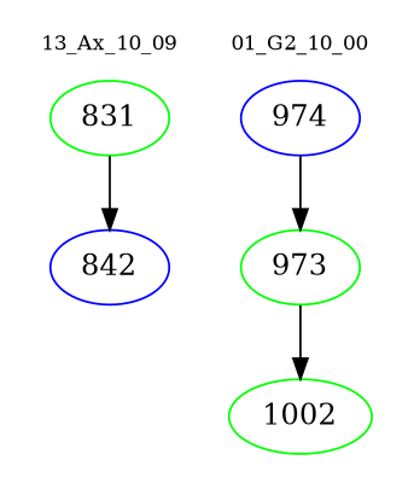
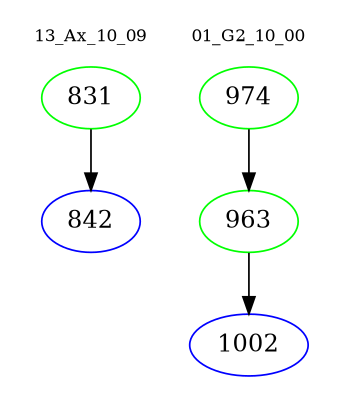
  digraph {
    node [color=green]
    edge [color=black]
    n1 [label=831]
    n2 [color=blue label=842]
-   n3 [color=blue label=974]
-   n4 [label=973]
-   n5 [label=1002]
+   n3 [label=974]
+   n4 [label=963]
+   n5 [color=blue label=1002]
    subgraph cluster_1 {
      color=white
      fontsize=10
      label="13_Ax_10_09"
      n1
      n2
    }
    subgraph cluster_2 {
      color=white
      fontsize=10
      label="01_G2_10_00"
      n3
      n4
      n5
    }
    n1 -> n2
    n3 -> n4
    n4 -> n5
  }
